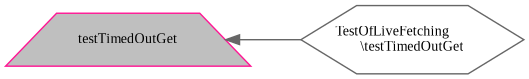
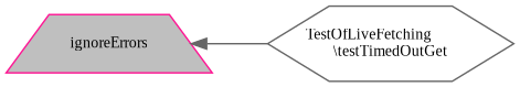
  digraph {
    rankdir=LR
    fontname="Liberation Serif"
    node [fontname="Liberation Serif" fontsize=10 style=filled]
-   n1 [color=deeppink fillcolor=grey75 fontcolor=black height=0.2 label=testTimedOutGet shape=trapezium width=0.4]
+   n1 [color=deeppink fillcolor=grey75 fontcolor=black height=0.2 label=ignoreErrors shape=trapezium width=0.4]
    n2 [color=gray40 fillcolor=white height=0.2 label="TestOfLiveFetching\l\\testTimedOutGet" shape=hexagon width=0.4]
    n1 -> n2 [color=gray40 dir=back fontname="Liberation Serif" fontsize=10 labelfontname=Helvetica labelfontsize=10 style=solid]
  }
